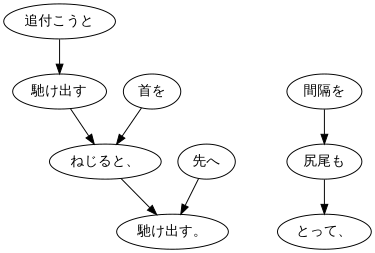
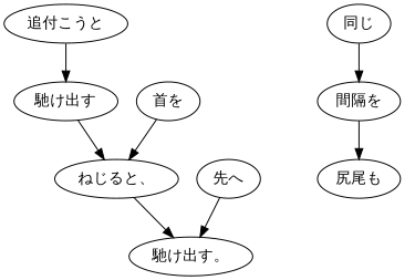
  digraph {
    fontname="Noto Serif"
    node [fontname="Noto Serif"]
    edge [fontname="Noto Serif"]
    n1 [label="追付こうと"]
    n2 [label="馳け出す"]
    n3 [label="ねじると、"]
    n4 [label="馳け出す。"]
    n5 [label="首を"]
    n6 [label="尻尾も"]
-   n7 [label="とって、"]
+   n8 [label="同じ"]
    n9 [label="間隔を"]
    n10 [label="先へ"]
    n1 -> n2
    n2 -> n3
    n3 -> n4
    n5 -> n3
-   n6 -> n7
+   n8 -> n9
    n9 -> n6
    n10 -> n4
  }
